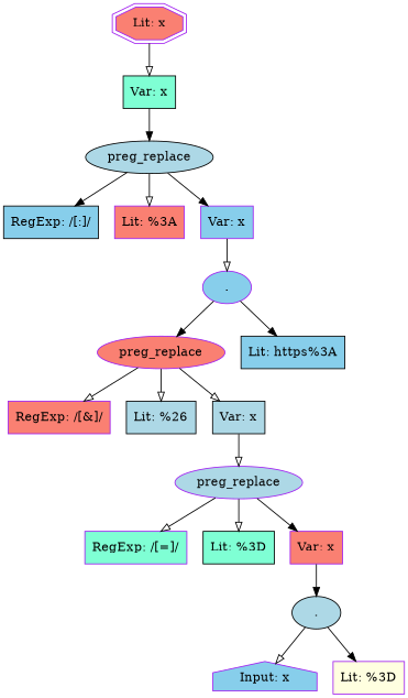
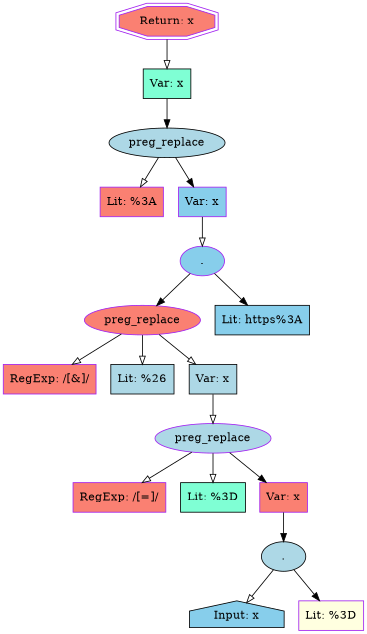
  digraph {
    node [color=purple fillcolor=skyblue shape=box style=filled]
    edge [arrowhead=onormal]
-   n1 [label="Input: x" shape=house]
+   n1 [color=black label="Input: x" shape=house]
    n2 [color=black fillcolor=lightblue label="." shape=ellipse]
    n3 [fillcolor=lightyellow label="Lit: %3D"]
    n4 [fillcolor=lightblue label=preg_replace shape=ellipse]
-   n5 [fillcolor=aquamarine label="RegExp: /[=]/"]
+   n5 [fillcolor=salmon label="RegExp: /[=]/"]
    n6 [color=black fillcolor=aquamarine label="Lit: %3D"]
    n7 [fillcolor=salmon label="Var: x"]
    n8 [fillcolor=salmon label=preg_replace shape=ellipse]
    n9 [fillcolor=salmon label="RegExp: /[&]/"]
    n10 [color=black fillcolor=lightblue label="Lit: %26"]
    n11 [color=black fillcolor=lightblue label="Var: x"]
    n12 [label="." shape=ellipse]
    n13 [color=black label="Lit: https%3A"]
    n14 [color=black fillcolor=lightblue label=preg_replace shape=ellipse]
-   n15 [color=black label="RegExp: /[:]/"]
    n16 [fillcolor=salmon label="Lit: %3A"]
    n17 [label="Var: x"]
    n18 [color=black fillcolor=aquamarine label="Var: x"]
-   n19 [fillcolor=salmon label="Lit: x" shape=doubleoctagon]
+   n19 [fillcolor=salmon label="Return: x" shape=doubleoctagon]
    n2 -> n1
    n2 -> n3 [arrowhead=normal]
    n4 -> n5
    n4 -> n6
    n4 -> n7 [arrowhead=normal]
    n7 -> n2 [arrowhead=normal]
    n8 -> n9
    n8 -> n10
    n8 -> n11
    n11 -> n4
    n12 -> n8 [arrowhead=normal]
    n12 -> n13 [arrowhead=normal]
-   n14 -> n15 [arrowhead=normal]
    n14 -> n16
    n14 -> n17 [arrowhead=normal]
    n17 -> n12
    n18 -> n14 [arrowhead=normal]
    n19 -> n18
  }
